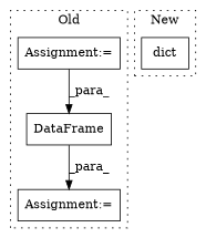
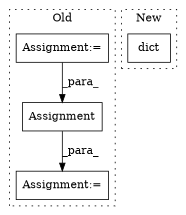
  digraph {
    node [a=32 l=1 shape=box]
-   n1 [l="10,1" label=DataFrame s="8216,8262"]
+   n1 [l="10,1" label=Assignment s="8216,8262"]
    n2 [a=7 label="Assignment:=" s=7914]
    n3 [a=7 label="Assignment:=" s=8208]
    n4 [l="5,1" label=dict s="8217,8230"]
    subgraph cluster_1 {
      label=Old
      style=dotted
      n1
      n2
      n3
    }
    subgraph cluster_2 {
      label=New
      style=dotted
      n4
    }
    n1 -> n3 [label=_para_]
    n2 -> n1 [label=_para_]
  }
